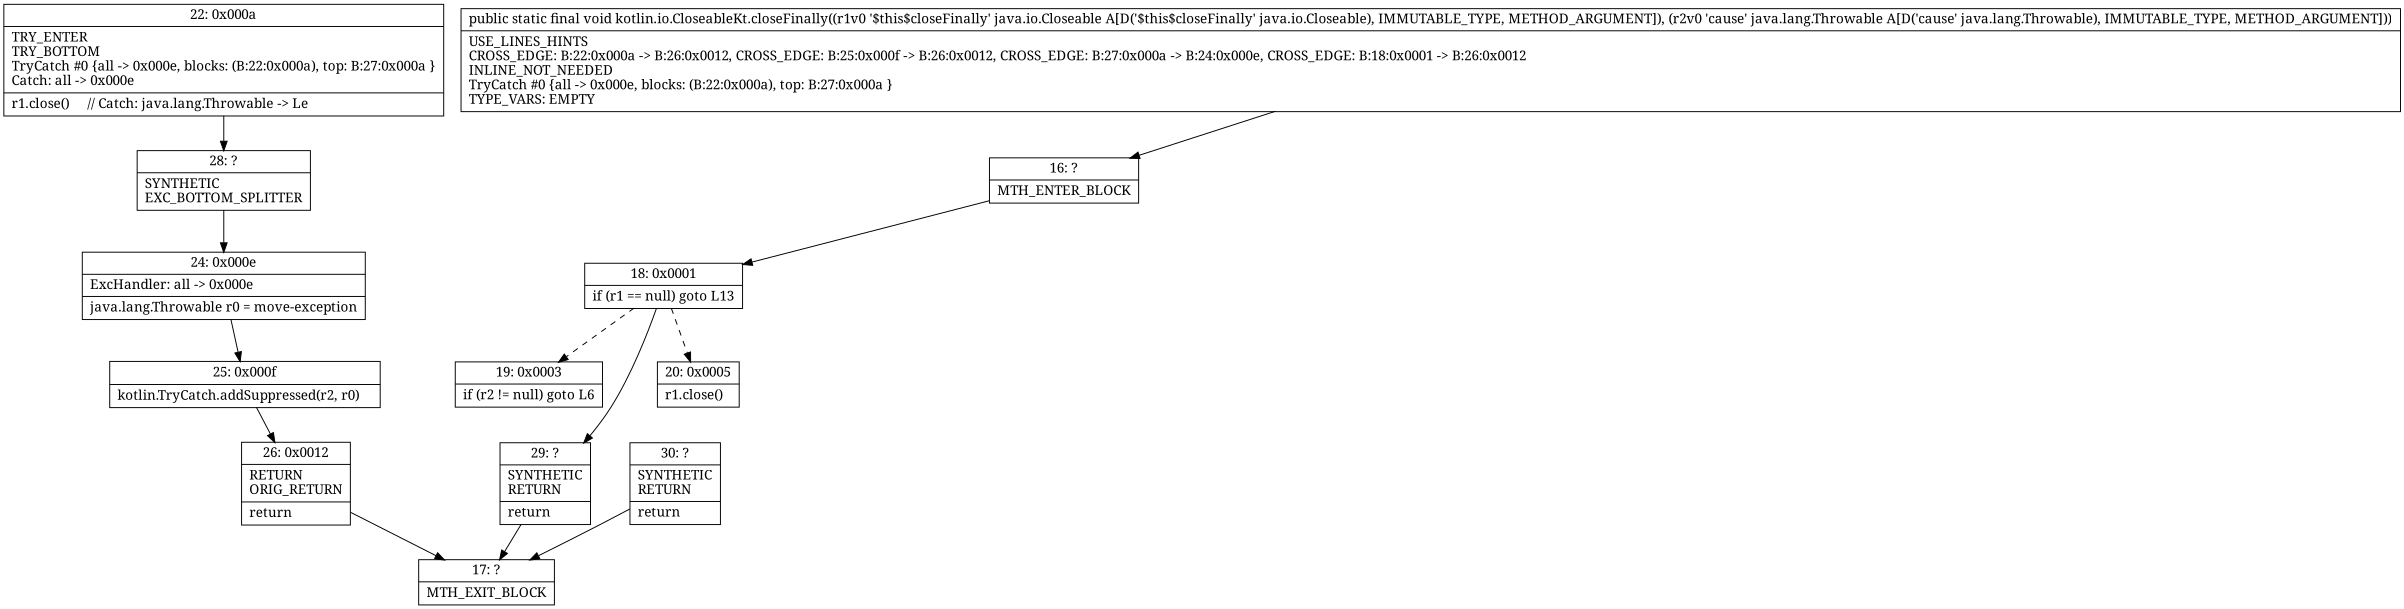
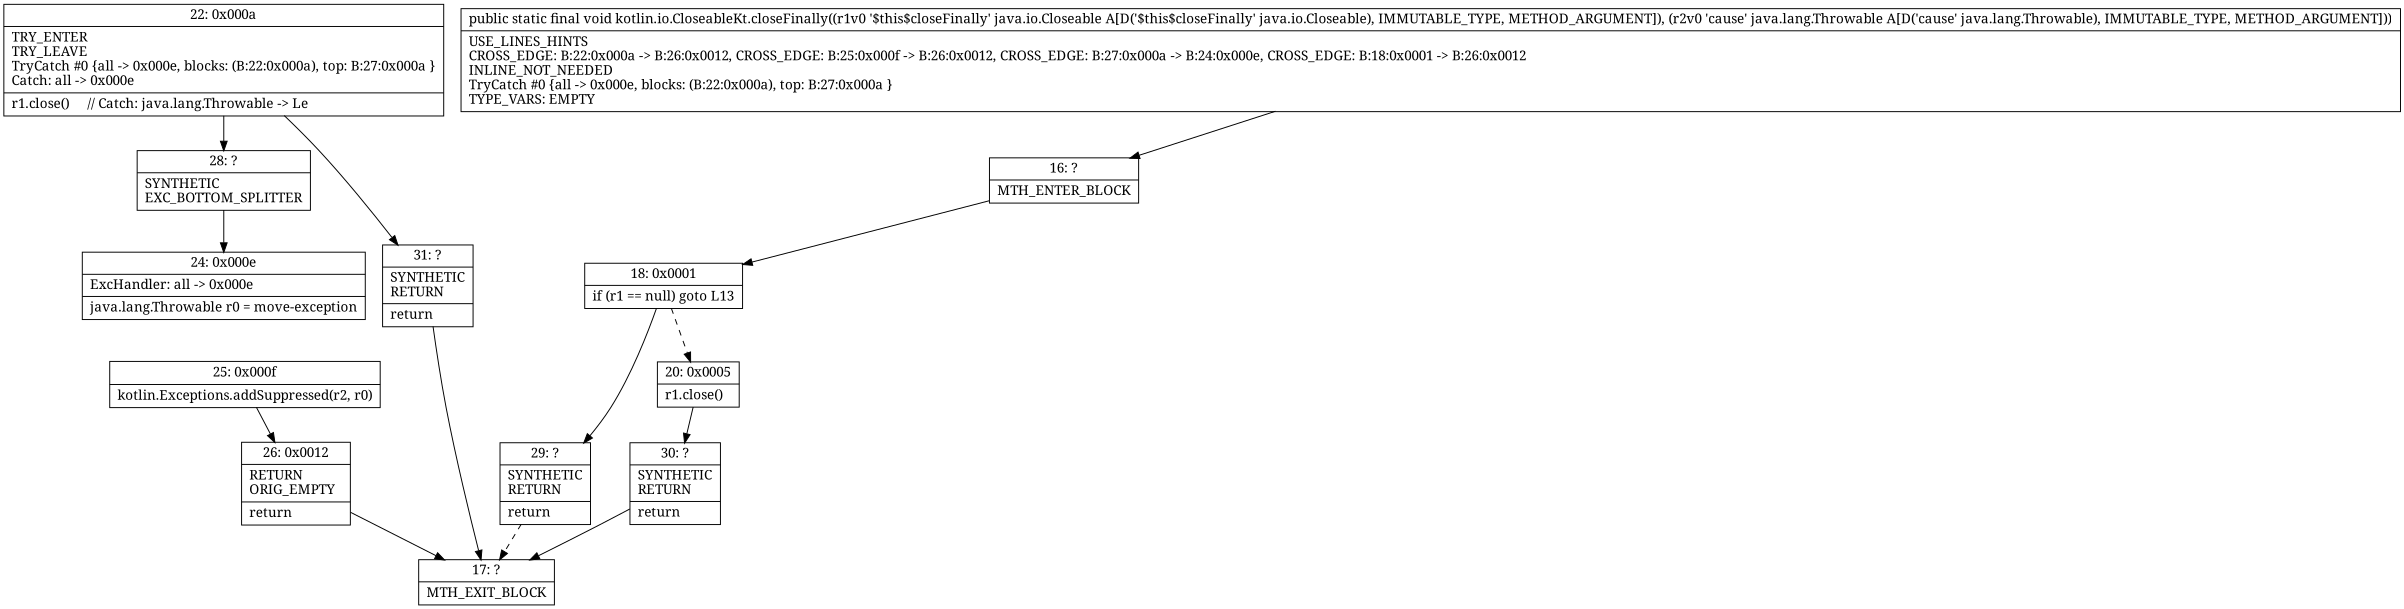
  digraph {
    fontname="Noto Serif"
    node [fontname="Noto Serif" shape=record]
    edge [fontname="Noto Serif"]
    n1 [label="{16\:\ ?|MTH_ENTER_BLOCK\l}"]
    n2 [label="{18\:\ 0x0001|if (r1 == null) goto L13\l}"]
-   n3 [label="{19\:\ 0x0003|if (r2 != null) goto L6\l}"]
    n4 [label="{29\:\ ?|SYNTHETIC\lRETURN\l|return\l}"]
    n5 [label="{20\:\ 0x0005|r1.close()\l}"]
    n6 [label="{17\:\ ?|MTH_EXIT_BLOCK\l}"]
    n7 [label="{30\:\ ?|SYNTHETIC\lRETURN\l|return\l}"]
-   n8 [label="{22\:\ 0x000a|TRY_ENTER\lTRY_BOTTOM\lTryCatch #0 \{all \-\> 0x000e, blocks: (B:22:0x000a), top: B:27:0x000a \}\lCatch: all \-\> 0x000e\l|r1.close()     \/\/ Catch: java.lang.Throwable \-\> Le\l}"]
+   n8 [label="{22\:\ 0x000a|TRY_ENTER\lTRY_LEAVE\lTryCatch #0 \{all \-\> 0x000e, blocks: (B:22:0x000a), top: B:27:0x000a \}\lCatch: all \-\> 0x000e\l|r1.close()     \/\/ Catch: java.lang.Throwable \-\> Le\l}"]
    n9 [label="{28\:\ ?|SYNTHETIC\lEXC_BOTTOM_SPLITTER\l}"]
+   n10 [label="{31\:\ ?|SYNTHETIC\lRETURN\l|return\l}"]
    n11 [label="{24\:\ 0x000e|ExcHandler: all \-\> 0x000e\l|java.lang.Throwable r0 = move\-exception\l}"]
-   n12 [label="{25\:\ 0x000f|kotlin.TryCatch.addSuppressed(r2, r0)\l}"]
-   n13 [label="{26\:\ 0x0012|RETURN\lORIG_RETURN\l|return\l}"]
+   n12 [label="{25\:\ 0x000f|kotlin.Exceptions.addSuppressed(r2, r0)\l}"]
+   n13 [label="{26\:\ 0x0012|RETURN\lORIG_EMPTY\l|return\l}"]
    n14 [label="{public static final void kotlin.io.CloseableKt.closeFinally((r1v0 '$this$closeFinally' java.io.Closeable A[D('$this$closeFinally' java.io.Closeable), IMMUTABLE_TYPE, METHOD_ARGUMENT]), (r2v0 'cause' java.lang.Throwable A[D('cause' java.lang.Throwable), IMMUTABLE_TYPE, METHOD_ARGUMENT]))  | USE_LINES_HINTS\lCROSS_EDGE: B:22:0x000a \-\> B:26:0x0012, CROSS_EDGE: B:25:0x000f \-\> B:26:0x0012, CROSS_EDGE: B:27:0x000a \-\> B:24:0x000e, CROSS_EDGE: B:18:0x0001 \-\> B:26:0x0012\lINLINE_NOT_NEEDED\lTryCatch #0 \{all \-\> 0x000e, blocks: (B:22:0x000a), top: B:27:0x000a \}\lTYPE_VARS: EMPTY\l}"]
    n1 -> n2
-   n2 -> n3 [style=dashed]
    n2 -> n4
    n2 -> n5 [style=dashed]
-   n4 -> n6
+   n4 -> n6 [style=dashed]
+   n5 -> n7
    n7 -> n6
    n8 -> n9
+   n8 -> n10
    n9 -> n11
-   n11 -> n12
+   n10 -> n6
    n12 -> n13
    n13 -> n6
    n14 -> n1
  }
